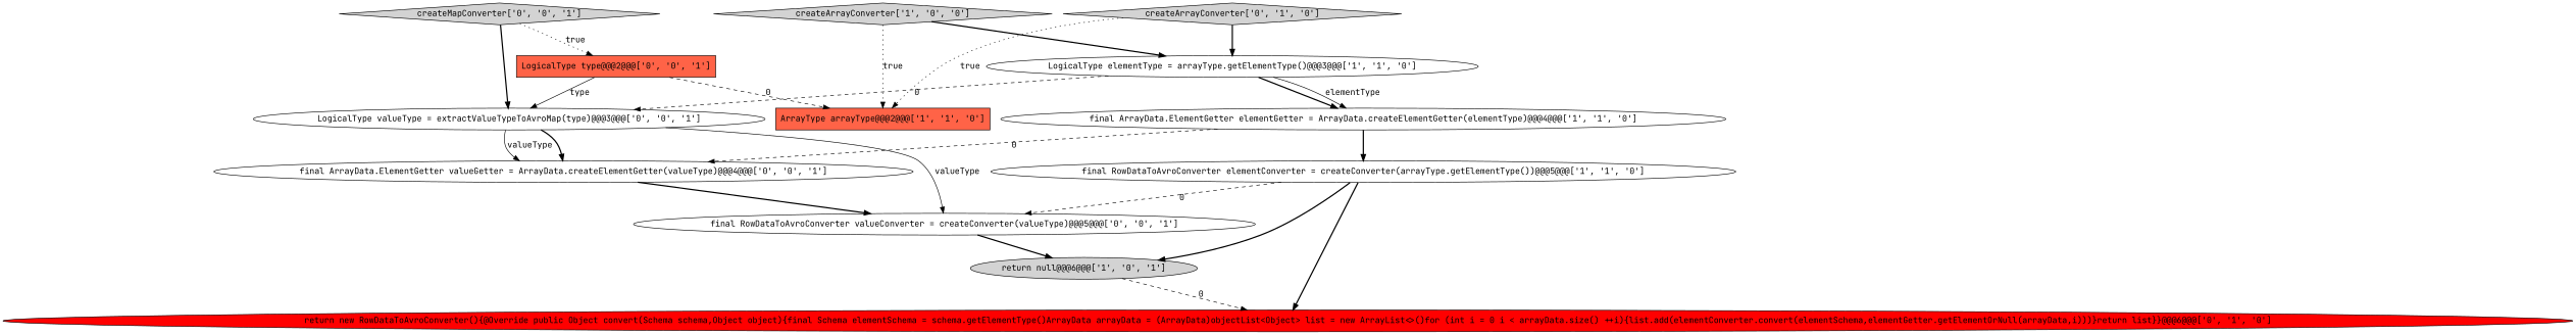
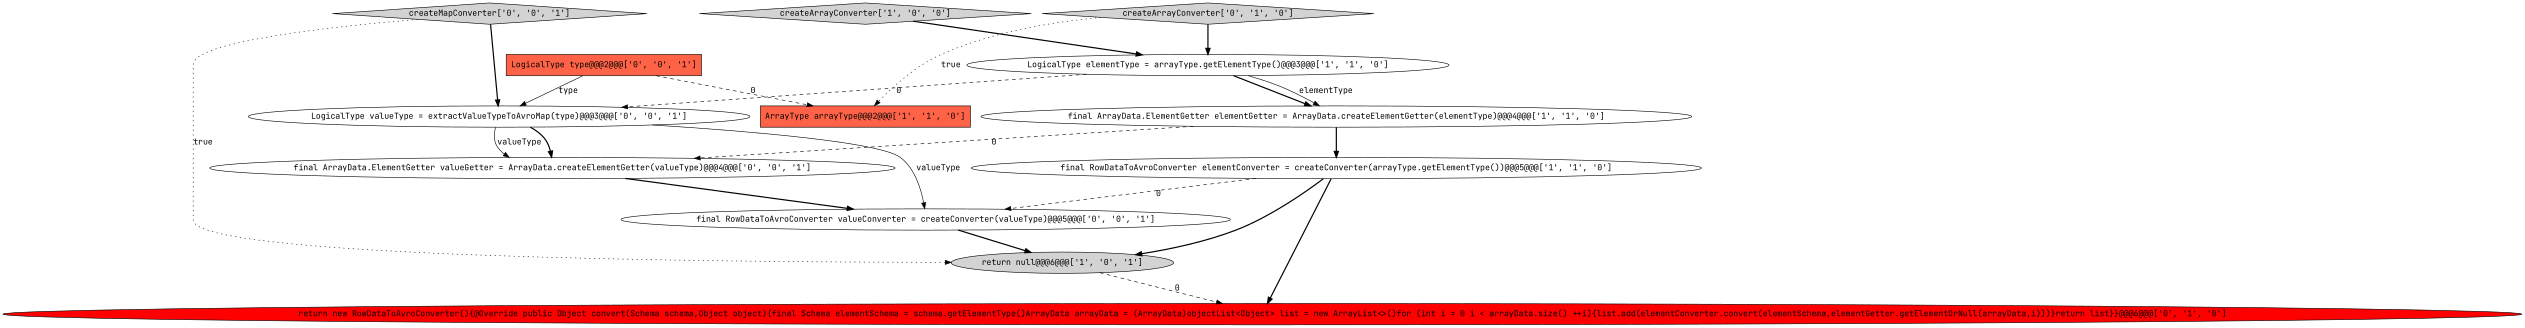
  digraph {
    fontname="JetBrains Mono"
    node [fillcolor=white fontname="JetBrains Mono" shape=ellipse style=filled]
    edge [fontname="JetBrains Mono" style=bold]
    n1 [label="final RowDataToAvroConverter elementConverter = createConverter(arrayType.getElementType())@@@5@@@['1', '1', '0']"]
    n2 [fillcolor=lightgray label="return null@@@6@@@['1', '0', '1']"]
    n3 [label="final RowDataToAvroConverter valueConverter = createConverter(valueType)@@@5@@@['0', '0', '1']"]
    n4 [fillcolor=red label="return new RowDataToAvroConverter(){@Override public Object convert(Schema schema,Object object){final Schema elementSchema = schema.getElementType()ArrayData arrayData = (ArrayData)objectList<Object> list = new ArrayList<>()for (int i = 0 i < arrayData.size() ++i){list.add(elementConverter.convert(elementSchema,elementGetter.getElementOrNull(arrayData,i)))}return list}}@@@6@@@['0', '1', '0']"]
    n5 [label="LogicalType valueType = extractValueTypeToAvroMap(type)@@@3@@@['0', '0', '1']"]
    n6 [label="final ArrayData.ElementGetter valueGetter = ArrayData.createElementGetter(valueType)@@@4@@@['0', '0', '1']"]
    n7 [fillcolor=lightgray label="createMapConverter['0', '0', '1']" shape=diamond]
    n8 [fillcolor=tomato label="LogicalType type@@@2@@@['0', '0', '1']" shape=box]
    n9 [fillcolor=tomato label="ArrayType arrayType@@@2@@@['1', '1', '0']" shape=box]
    n10 [fillcolor=lightgray label="createArrayConverter['1', '0', '0']" shape=diamond]
    n11 [label="LogicalType elementType = arrayType.getElementType()@@@3@@@['1', '1', '0']"]
    n12 [label="final ArrayData.ElementGetter elementGetter = ArrayData.createElementGetter(elementType)@@@4@@@['1', '1', '0']"]
    n13 [fillcolor=lightgray label="createArrayConverter['0', '1', '0']" shape=diamond]
    n1 -> n2
    n1 -> n3 [label=0 style=dashed]
    n1 -> n4
    n2 -> n4 [label=0 style=dashed]
    n3 -> n2
    n5 -> n3 [label=valueType style=solid]
    n5 -> n6
    n5 -> n6 [label=valueType style=solid]
    n6 -> n3
    n7 -> n5
-   n7 -> n8 [label=true style=dotted]
+   n7 -> n2 [label=true style=dotted]
    n8 -> n5 [label=type style=solid]
    n8 -> n9 [label=0 style=dashed]
-   n10 -> n9 [label=true style=dotted]
    n10 -> n11
    n11 -> n5 [label=0 style=dashed]
    n11 -> n12
    n11 -> n12 [label=elementType style=solid]
    n12 -> n1
    n12 -> n6 [label=0 style=dashed]
    n13 -> n9 [label=true style=dotted]
    n13 -> n11
  }
